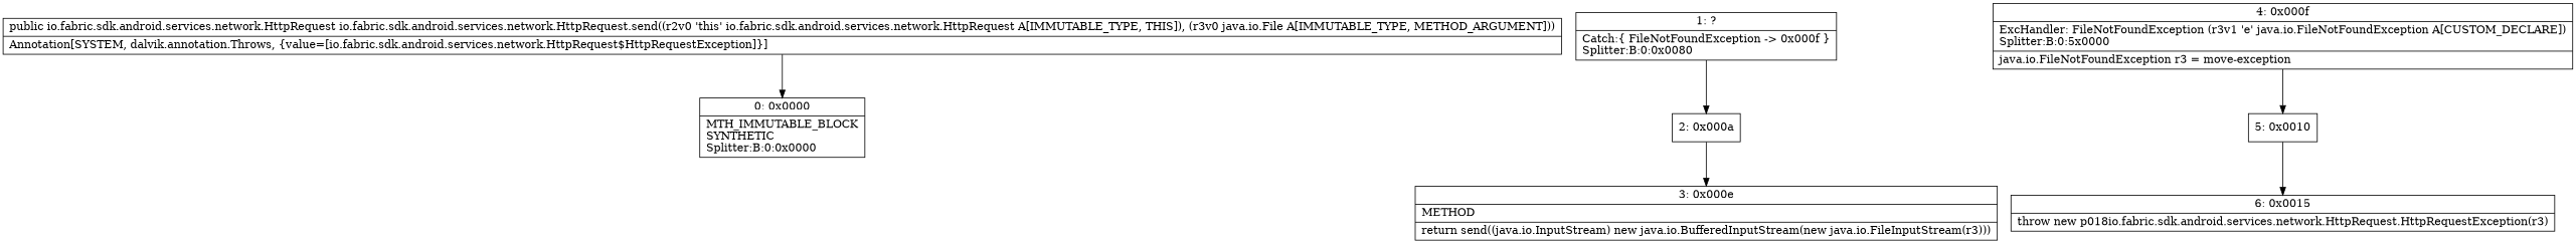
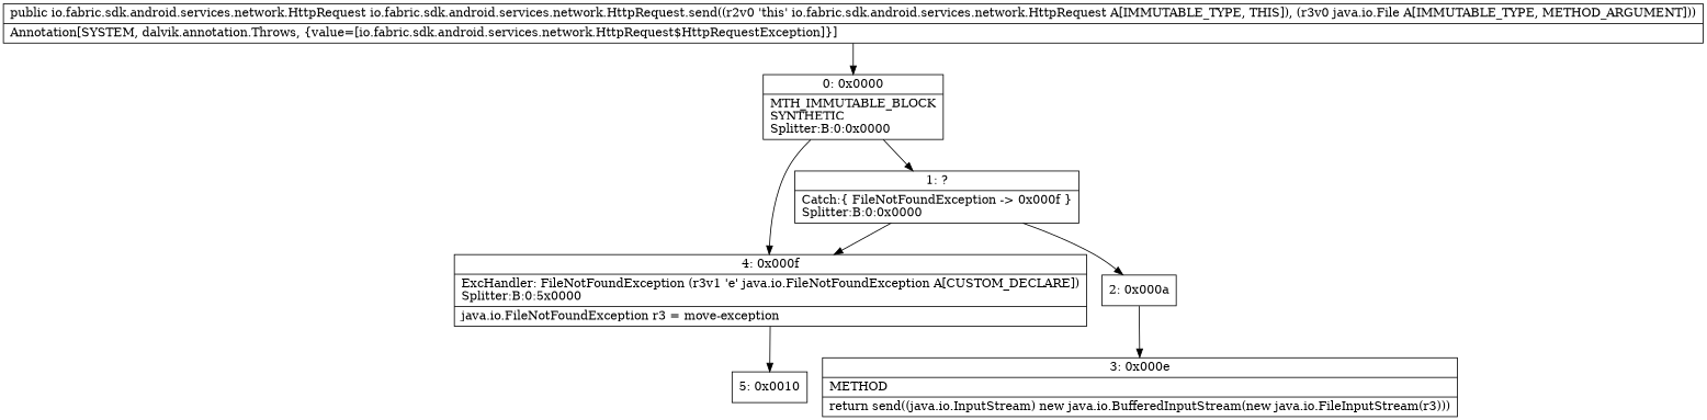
  digraph {
    node [shape=record]
    n1 [label="{0\:\ 0x0000|MTH_IMMUTABLE_BLOCK\lSYNTHETIC\lSplitter:B:0:0x0000\l}"]
-   n2 [label="{1\:\ ?|Catch:\{ FileNotFoundException \-\> 0x000f \}\lSplitter:B:0:0x0080\l}"]
+   n2 [label="{1\:\ ?|Catch:\{ FileNotFoundException \-\> 0x000f \}\lSplitter:B:0:0x0000\l}"]
    n3 [label="{4\:\ 0x000f|ExcHandler: FileNotFoundException (r3v1 'e' java.io.FileNotFoundException A[CUSTOM_DECLARE])\lSplitter:B:0:5x0000\l|java.io.FileNotFoundException r3 = move\-exception\l}"]
    n4 [label="{2\:\ 0x000a}"]
    n5 [label="{5\:\ 0x0010}"]
    n6 [label="{3\:\ 0x000e|METHOD\l|return send((java.io.InputStream) new java.io.BufferedInputStream(new java.io.FileInputStream(r3)))\l}"]
-   n7 [label="{6\:\ 0x0015|throw new p018io.fabric.sdk.android.services.network.HttpRequest.HttpRequestException(r3)\l}"]
    n8 [label="{public io.fabric.sdk.android.services.network.HttpRequest io.fabric.sdk.android.services.network.HttpRequest.send((r2v0 'this' io.fabric.sdk.android.services.network.HttpRequest A[IMMUTABLE_TYPE, THIS]), (r3v0 java.io.File A[IMMUTABLE_TYPE, METHOD_ARGUMENT]))  | Annotation[SYSTEM, dalvik.annotation.Throws, \{value=[io.fabric.sdk.android.services.network.HttpRequest$HttpRequestException]\}]\l}"]
+   n1 -> n2
+   n1 -> n3
+   n2 -> n3
    n2 -> n4
    n3 -> n5
    n4 -> n6
-   n5 -> n7
    n8 -> n1
  }
